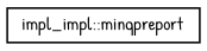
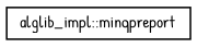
  digraph {
    rankdir=TB
    fontname="Patrick Hand"
-   n1 [color=black fillcolor=white fontname="Patrick Hand" fontsize=10 height=0.2 label="impl_impl::minqpreport" shape=record style=filled width=0.4]
+   n1 [color=black fillcolor=white fontname="Patrick Hand" fontsize=10 height=0.2 label="alglib_impl::minqpreport" shape=record style=filled width=0.4]
  }
